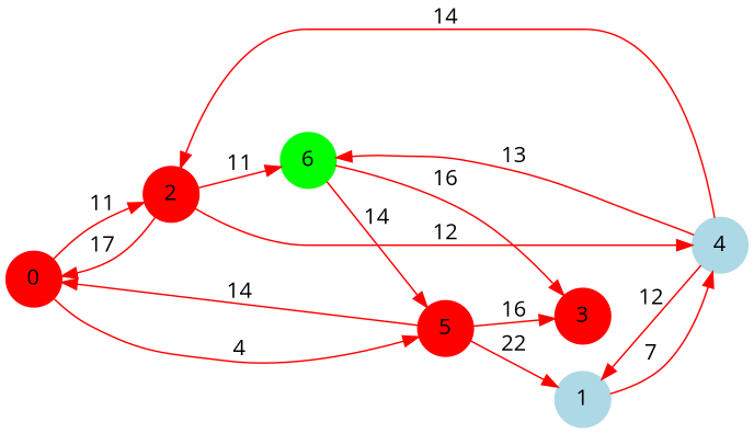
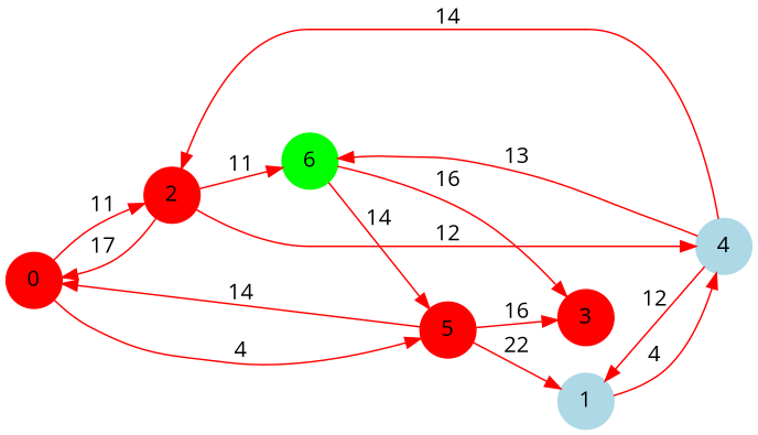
  digraph {
    fontname="Open Sans"
    rankdir=LR
    node [color=red fontname="Open Sans" shape=circle style=filled]
    edge [color=red fontname="Open Sans"]
    0
    2
    5
    4 [color=lightblue]
    6 [color=green]
    1 [color=lightblue]
    3
    0 -> 2 [label=11]
    0 -> 5 [label=4]
    2 -> 0 [label=17]
    2 -> 4 [label=12]
    2 -> 6 [label=11]
    5 -> 0 [label=14]
    5 -> 1 [label=22]
    5 -> 3 [label=16]
    4 -> 2 [label=14]
    4 -> 6 [label=13]
    4 -> 1 [label=12]
    6 -> 5 [label=14]
    6 -> 3 [label=16]
-   1 -> 4 [label=7]
+   1 -> 4 [label=4]
  }
